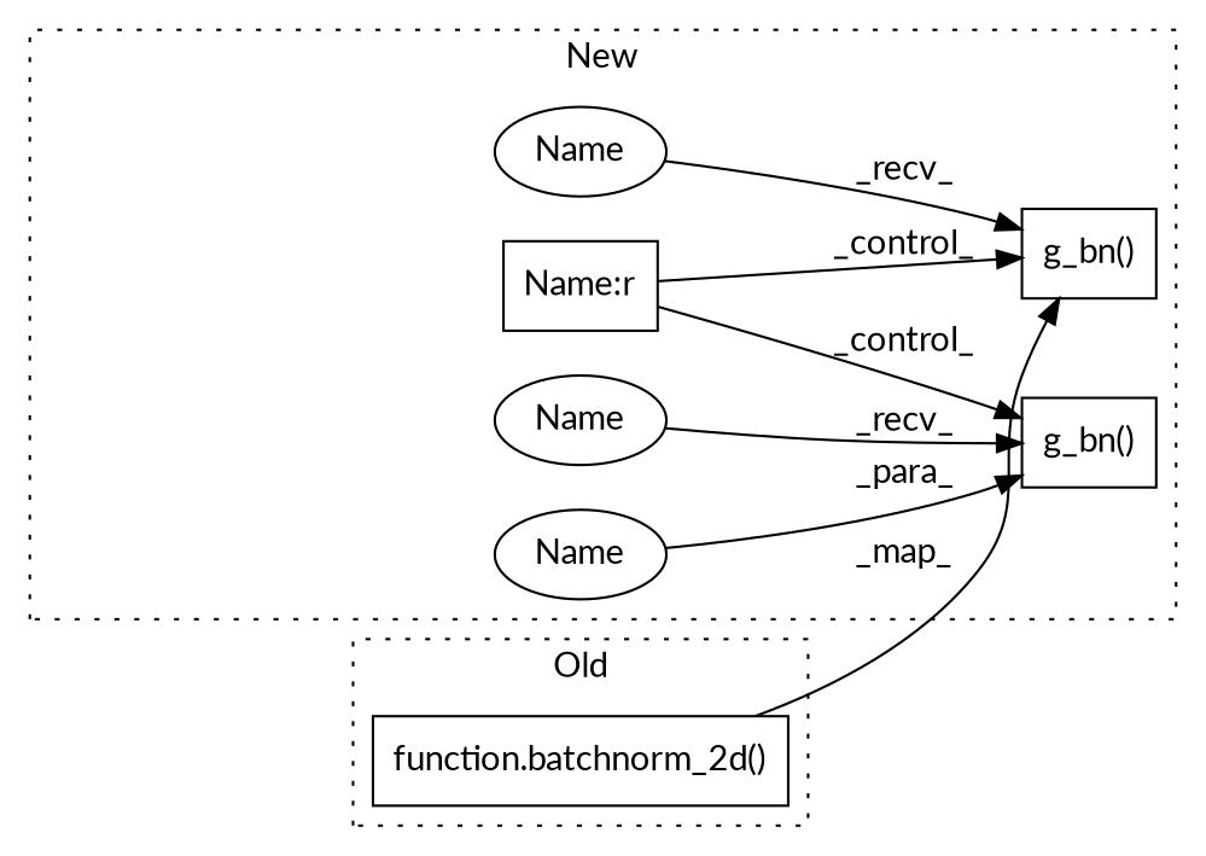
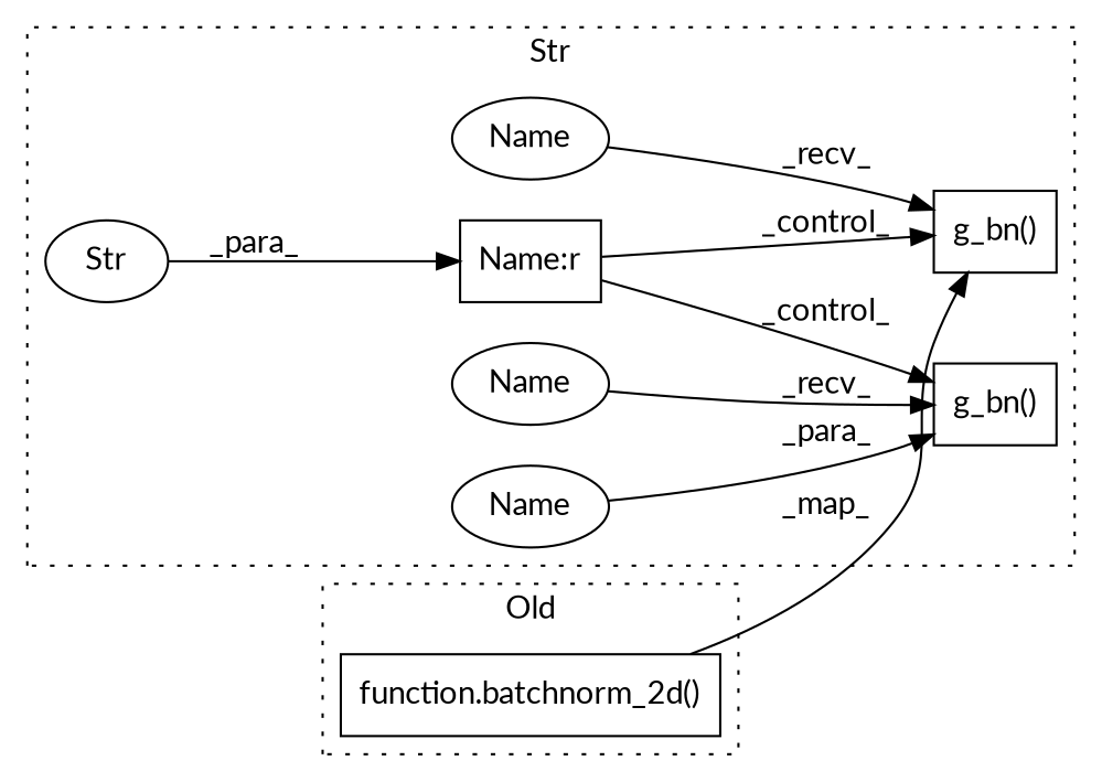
  digraph {
    fontname=Lato
    rankdir=LR
    node [a=75 fontname=Lato l=7 s=882 shape=box]
    edge [fontname=Lato]
    n1 [l=38 label="g_bn()"]
    n2 [l="13,1" label="g_bn()" s="983,1030"]
    n3 [a=40 l=24 label="Name:r" s=833]
+   n4 [a=66 l=5 label=Str s=852 shape=ellipse]
    n5 [a=87 label=Name shape=ellipse]
    n6 [a=87 label=Name s=983 shape=ellipse]
    n7 [a=87 label=Name s=1023 shape=ellipse]
    n8 [l=38 label="function.batchnorm_2d()" s=1163]
    subgraph cluster_1 {
-     label=New
+     label=Str
      style=dotted
      n1
      n2
      n3
+     n4
      n5
      n6
      n7
    }
    subgraph cluster_2 {
      label=Old
      style=dotted
      n8
    }
    n3 -> n1 [label=_control_]
    n3 -> n2 [label=_control_]
+   n4 -> n3 [label=_para_]
    n5 -> n1 [label=_recv_]
    n6 -> n2 [label=_recv_]
    n7 -> n2 [label=_para_]
    n8 -> n1 [label=_map_]
  }
